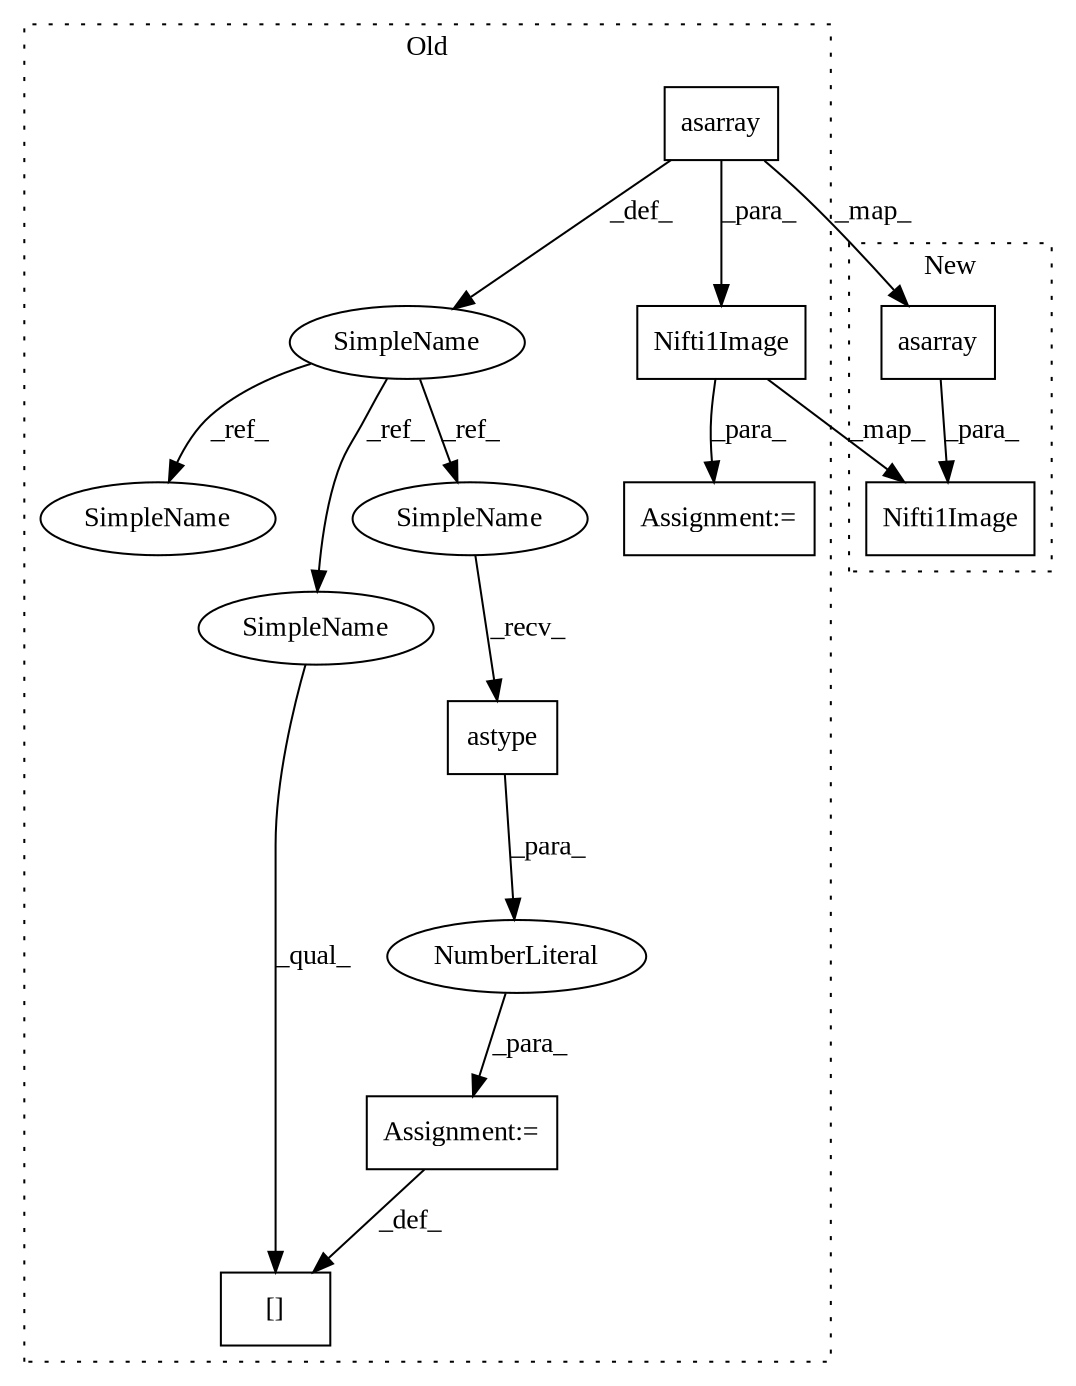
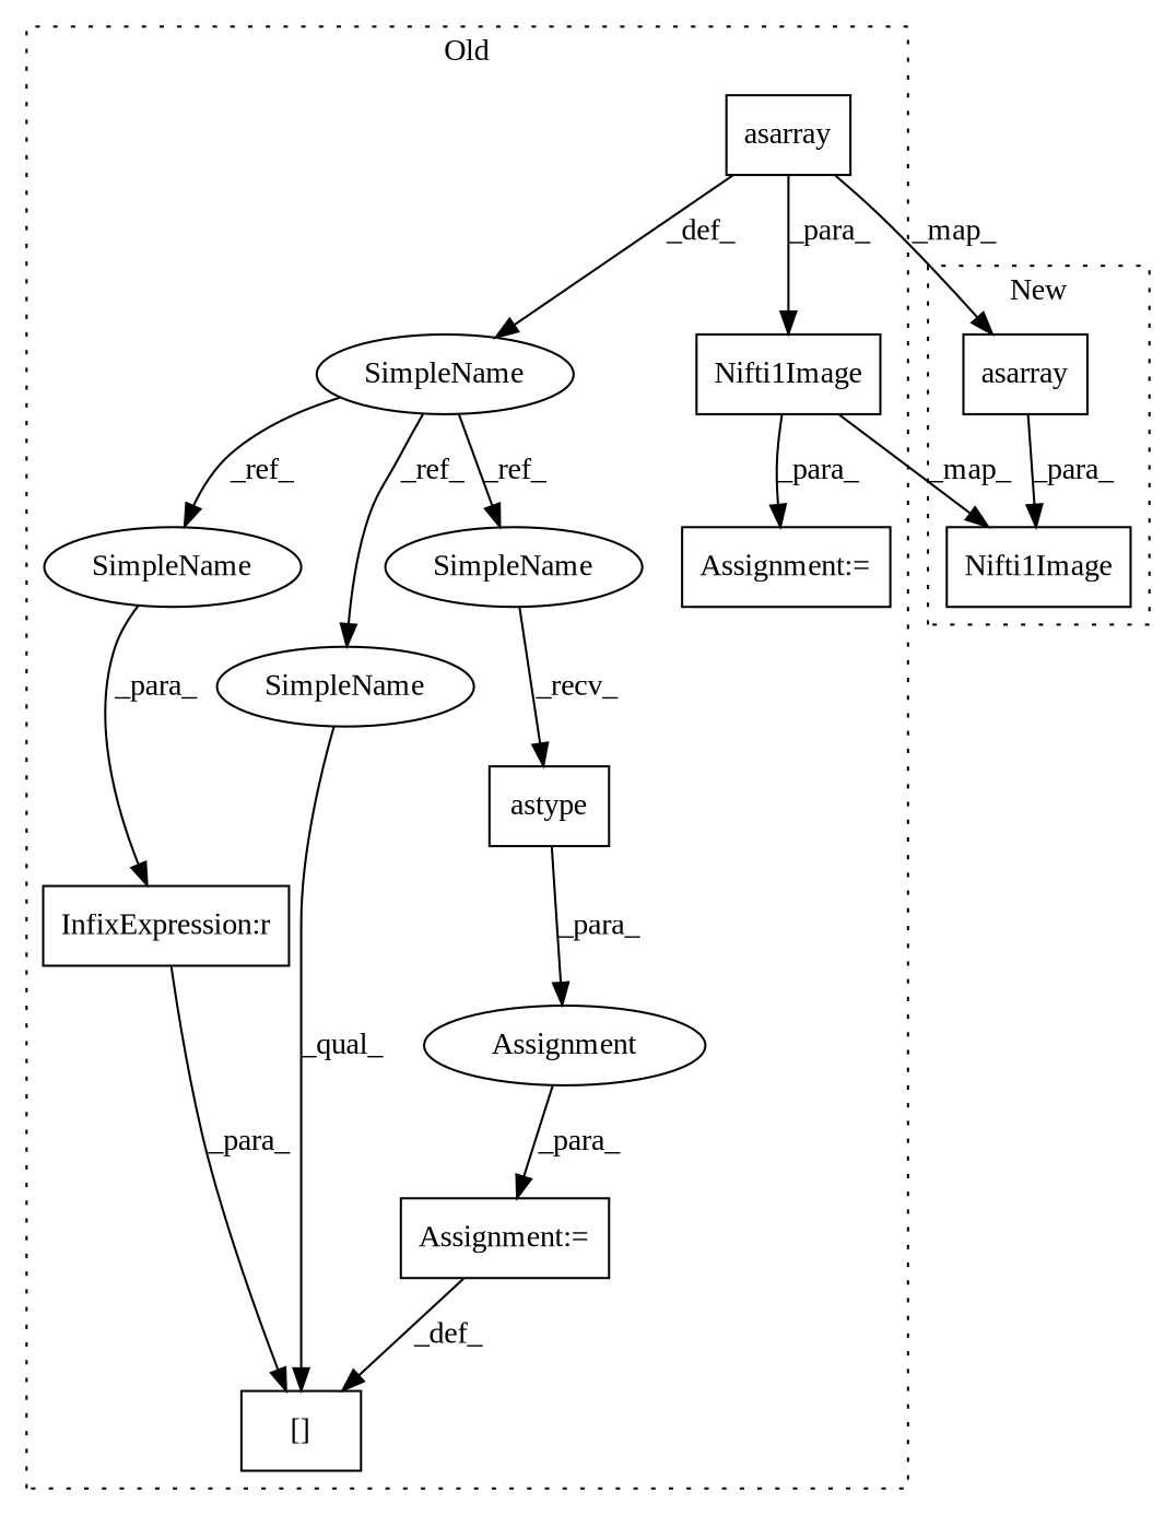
  digraph {
    fontname="Liberation Serif"
    node [a=32 fontname="Liberation Serif" l=24 shape=box]
    edge [fontname="Liberation Serif"]
    n1 [l="12,1" label=Nifti1Image s="5290,5396"]
    n2 [a=7 l=1 label="Assignment:=" s=5281]
    n3 [l="8,1" label=asarray s="5120,5155"]
+   n4 [a=27 l=4 label="InfixExpression:r" s=5212]
    n5 [a=2 l="25,1" label="[]" s="5162,5253"]
    n6 [a=42 label=SimpleName s=5089 shape=ellipse]
    n7 [l="7,1" label=astype s="5241,5251"]
    n8 [a=7 l=1 label="Assignment:=" s=5254]
-   n9 [a=34 l=1 label=NumberLiteral s=5255 shape=ellipse]
+   n9 [a=34 l=1 label=Assignment s=5255 shape=ellipse]
    n10 [a=42 label=SimpleName s=5216 shape=ellipse]
    n11 [a=42 label=SimpleName s=5188 shape=ellipse]
    n12 [a=42 label=SimpleName s=5162 shape=ellipse]
    n13 [l="12,1" label=Nifti1Image s="5107,5232"]
    n14 [l="8,1" label=asarray s="5125,5160"]
    subgraph cluster_1 {
      label=Old
      style=dotted
      n1
      n2
      n3
+     n4
      n5
      n6
      n7
      n8
      n9
      n10
      n11
      n12
    }
    subgraph cluster_2 {
      label=New
      style=dotted
      n13
      n14
    }
    n1 -> n2 [label=_para_]
    n1 -> n13 [label=_map_]
    n3 -> n1 [label=_para_]
    n3 -> n6 [label=_def_]
    n3 -> n14 [label=_map_]
+   n4 -> n5 [label=_para_]
    n6 -> n10 [label=_ref_]
    n6 -> n11 [label=_ref_]
    n6 -> n12 [label=_ref_]
    n7 -> n9 [label=_para_]
    n8 -> n5 [label=_def_]
    n9 -> n8 [label=_para_]
    n10 -> n7 [label=_recv_]
+   n11 -> n4 [label=_para_]
    n12 -> n5 [label=_qual_]
    n14 -> n13 [label=_para_]
  }
